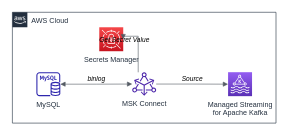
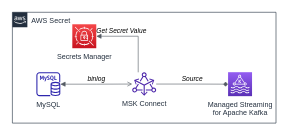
  <mxCell id="0" />
  <mxCell id="1" parent="0" />
- <mxCell id="2" value="AWS Cloud" style="points=[[0,0],[0.25,0],[0.5,0],[0.75,0],[1,0],[1,0.25],[1,0.5],[1,0.75],[1,1],[0.75,1],[0.5,1],[0.25,1],[0,1],[0,0.75],[0,0.5],[0,0.25]];outlineConnect=0;gradientColor=none;html=1;whiteSpace=wrap;fontSize=12;fontStyle=0;container=1;pointerEvents=0;collapsible=0;recursiveResize=0;shape=mxgraph.aws4.group;grIcon=mxgraph.aws4.group_aws_cloud_alt;strokeColor=#232F3E;fillColor=none;verticalAlign=top;align=left;spacingLeft=30;fontColor=#232F3E;dashed=0;" parent="1" vertex="1"><mxGeometry x="20" y="20" width="440" height="185" as="geometry" /></mxCell>
- <mxCell id="3" value="Secrets Manager" style="sketch=0;points=[[0,0,0],[0.25,0,0],[0.5,0,0],[0.75,0,0],[1,0,0],[0,1,0],[0.25,1,0],[0.5,1,0],[0.75,1,0],[1,1,0],[0,0.25,0],[0,0.5,0],[0,0.75,0],[1,0.25,0],[1,0.5,0],[1,0.75,0]];outlineConnect=0;fontColor=#232F3E;gradientColor=#F54749;gradientDirection=north;fillColor=#C7131F;strokeColor=#ffffff;dashed=0;verticalLabelPosition=bottom;verticalAlign=top;align=center;html=1;fontSize=12;fontStyle=0;aspect=fixed;shape=mxgraph.aws4.resourceIcon;resIcon=mxgraph.aws4.secrets_manager;" parent="2" vertex="1"><mxGeometry x="145" y="25" width="40" height="40" as="geometry" /></mxCell>
+ <mxCell id="2" value="AWS Secret" style="points=[[0,0],[0.25,0],[0.5,0],[0.75,0],[1,0],[1,0.25],[1,0.5],[1,0.75],[1,1],[0.75,1],[0.5,1],[0.25,1],[0,1],[0,0.75],[0,0.5],[0,0.25]];outlineConnect=0;gradientColor=none;html=1;whiteSpace=wrap;fontSize=12;fontStyle=0;container=1;pointerEvents=0;collapsible=0;recursiveResize=0;shape=mxgraph.aws4.group;grIcon=mxgraph.aws4.group_aws_cloud_alt;strokeColor=#232F3E;fillColor=none;verticalAlign=top;align=left;spacingLeft=30;fontColor=#232F3E;dashed=0;" parent="1" vertex="1"><mxGeometry x="20" y="20" width="440" height="185" as="geometry" /></mxCell>
+ <mxCell id="3" value="Secrets Manager" style="sketch=0;points=[[0,0,0],[0.25,0,0],[0.5,0,0],[0.75,0,0],[1,0,0],[0,1,0],[0.25,1,0],[0.5,1,0],[0.75,1,0],[1,1,0],[0,0.25,0],[0,0.5,0],[0,0.75,0],[1,0.25,0],[1,0.5,0],[1,0.75,0]];outlineConnect=0;fontColor=#232F3E;gradientColor=#F54749;gradientDirection=north;fillColor=#C7131F;strokeColor=#ffffff;dashed=0;verticalLabelPosition=bottom;verticalAlign=top;align=center;html=1;fontSize=12;fontStyle=0;aspect=fixed;shape=mxgraph.aws4.resourceIcon;resIcon=mxgraph.aws4.secrets_manager;" parent="2" vertex="1"><mxGeometry x="100" y="20" width="40" height="40" as="geometry" /></mxCell>
  <mxCell id="4" value="MySQL" style="sketch=0;outlineConnect=0;fontColor=#232F3E;gradientColor=none;fillColor=#2E27AD;strokeColor=none;dashed=0;verticalLabelPosition=bottom;verticalAlign=top;align=center;html=1;fontSize=12;fontStyle=0;aspect=fixed;pointerEvents=1;shape=mxgraph.aws4.rds_mysql_instance;" parent="1" vertex="1"><mxGeometry x="60" y="120" width="40" height="40" as="geometry" /></mxCell>
  <mxCell id="5" value="MSK Connect" style="sketch=0;outlineConnect=0;fontColor=#232F3E;gradientColor=none;fillColor=#4D27AA;strokeColor=none;dashed=0;verticalLabelPosition=bottom;verticalAlign=top;align=center;html=1;fontSize=12;fontStyle=0;aspect=fixed;pointerEvents=1;shape=mxgraph.aws4.msk_amazon_msk_connect;" parent="1" vertex="1"><mxGeometry x="220" y="120" width="40" height="39.49" as="geometry" /></mxCell>
  <mxCell id="6" value="Managed Streaming&lt;br&gt;for Apache Kafka" style="sketch=0;points=[[0,0,0],[0.25,0,0],[0.5,0,0],[0.75,0,0],[1,0,0],[0,1,0],[0.25,1,0],[0.5,1,0],[0.75,1,0],[1,1,0],[0,0.25,0],[0,0.5,0],[0,0.75,0],[1,0.25,0],[1,0.5,0],[1,0.75,0]];outlineConnect=0;fontColor=#232F3E;gradientColor=#945DF2;gradientDirection=north;fillColor=#5A30B5;strokeColor=#ffffff;dashed=0;verticalLabelPosition=bottom;verticalAlign=top;align=center;html=1;fontSize=12;fontStyle=0;aspect=fixed;shape=mxgraph.aws4.resourceIcon;resIcon=mxgraph.aws4.managed_streaming_for_kafka;" parent="1" vertex="1"><mxGeometry x="380" y="120" width="40" height="40" as="geometry" /></mxCell>
- <mxCell id="7" value="binlog" style="edgeStyle=orthogonalEdgeStyle;html=1;endArrow=block;elbow=vertical;startArrow=block;endFill=1;strokeColor=#545B64;rounded=0;labelPosition=center;verticalLabelPosition=top;align=center;verticalAlign=bottom;fontStyle=2;startFill=1;labelBackgroundColor=none;" parent="1" source="4" target="5" edge="1"><mxGeometry width="100" relative="1" as="geometry"><mxPoint x="240" y="140" as="sourcePoint" /><mxPoint x="340" y="140" as="targetPoint" /></mxGeometry></mxCell>
- <mxCell id="8" value="Source" style="edgeStyle=orthogonalEdgeStyle;html=1;endArrow=block;elbow=vertical;startArrow=none;endFill=1;strokeColor=#545B64;rounded=0;entryX=0;entryY=0.5;entryDx=0;entryDy=0;entryPerimeter=0;labelPosition=center;verticalLabelPosition=top;align=center;verticalAlign=bottom;fontStyle=2;labelBackgroundColor=none;" parent="1" source="5" target="6" edge="1"><mxGeometry width="100" relative="1" as="geometry"><mxPoint x="110" y="150" as="sourcePoint" /><mxPoint x="230" y="150" as="targetPoint" /></mxGeometry></mxCell>
+ <mxCell id="7" value="binlog" style="edgeStyle=orthogonalEdgeStyle;html=1;endArrow=open;elbow=vertical;startArrow=block;endFill=1;strokeColor=#545B64;rounded=0;labelPosition=center;verticalLabelPosition=top;align=center;verticalAlign=bottom;fontStyle=2;startFill=1;labelBackgroundColor=none;" parent="1" source="4" target="5" edge="1"><mxGeometry width="100" relative="1" as="geometry"><mxPoint x="240" y="140" as="sourcePoint" /><mxPoint x="340" y="140" as="targetPoint" /></mxGeometry></mxCell>
+ <mxCell id="8" value="Source" style="edgeStyle=orthogonalEdgeStyle;html=1;endArrow=diamond;elbow=vertical;startArrow=none;endFill=1;strokeColor=#545B64;rounded=0;entryX=0;entryY=0.5;entryDx=0;entryDy=0;entryPerimeter=0;labelPosition=center;verticalLabelPosition=top;align=center;verticalAlign=bottom;fontStyle=2;labelBackgroundColor=none;" parent="1" source="5" target="6" edge="1"><mxGeometry width="100" relative="1" as="geometry"><mxPoint x="110" y="150" as="sourcePoint" /><mxPoint x="230" y="150" as="targetPoint" /></mxGeometry></mxCell>
  <mxCell id="9" value="Get Secret Value" style="edgeStyle=orthogonalEdgeStyle;html=1;endArrow=none;elbow=vertical;startArrow=block;startFill=1;strokeColor=#545B64;rounded=0;exitX=1;exitY=0.5;exitDx=0;exitDy=0;exitPerimeter=0;labelPosition=left;verticalLabelPosition=top;align=right;verticalAlign=bottom;fontStyle=2;spacingLeft=0;spacingRight=-20;labelBackgroundColor=none;" edge="1" parent="1" source="3" target="5"><mxGeometry width="100" relative="1" as="geometry"><mxPoint x="170" y="80" as="sourcePoint" /><mxPoint x="270" y="80" as="targetPoint" /><Array as="points"><mxPoint x="230" y="60" /></Array></mxGeometry></mxCell>
